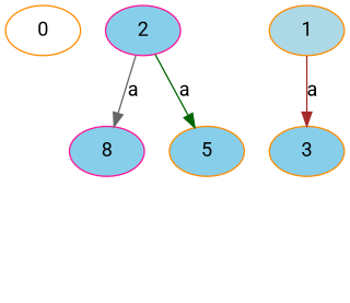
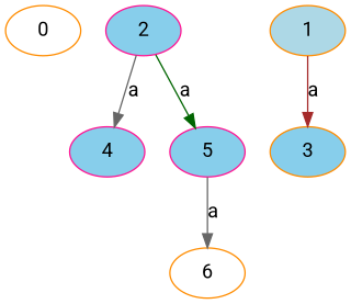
  strict digraph {
    fontname=Roboto
    node [color=darkorange fillcolor=skyblue fontname=Roboto style=filled]
    edge [color=gray40 fontname=Roboto]
    0 [fillcolor=white]
    2 [color=deeppink]
-   4 [color=deeppink label=8]
-   5
+   4 [color=deeppink]
+   5 [color=deeppink]
+   6 [fillcolor=white]
    1 [fillcolor=lightblue]
    3
    2 -> 4 [label=a]
    2 -> 5 [color=darkgreen label=a]
+   5 -> 6 [label=a]
    1 -> 3 [color=brown label=a]
  }
